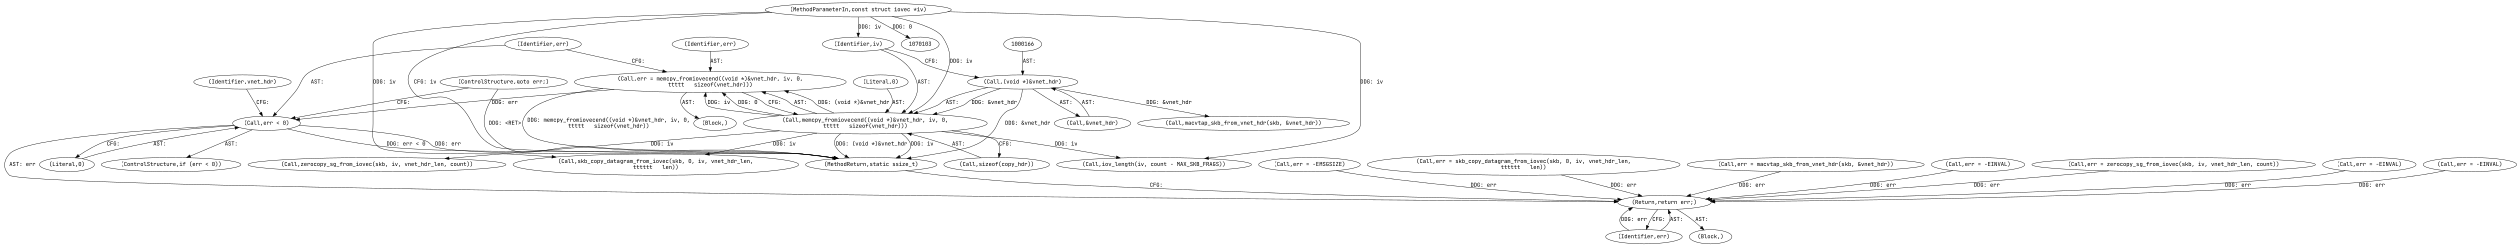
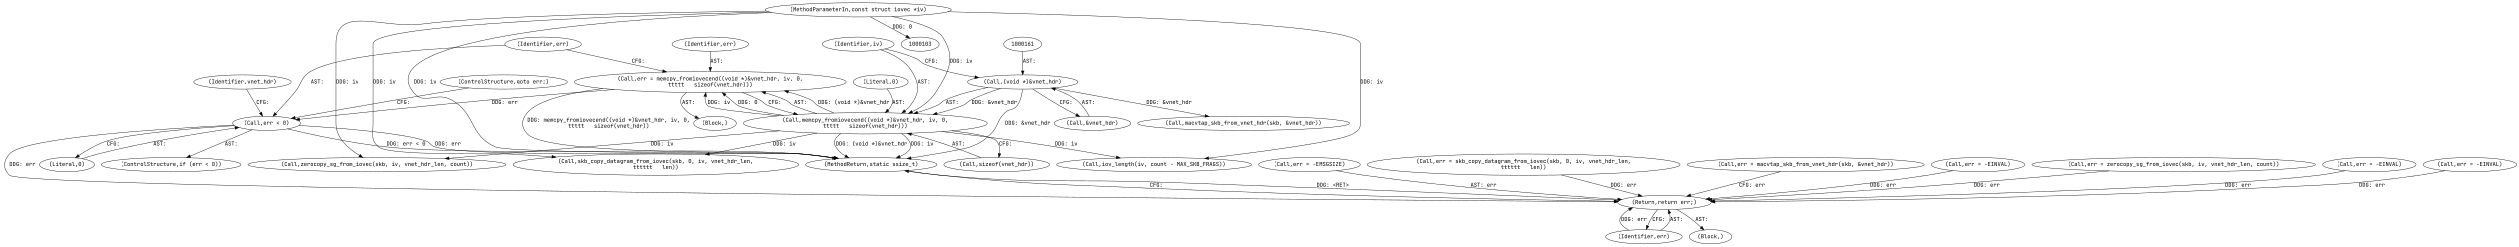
  digraph {
    fontname="JetBrains Mono"
    node [fontname="JetBrains Mono"]
    edge [fontname="JetBrains Mono"]
    n1 [label="(Call,err = memcpy_fromiovecend((void *)&vnet_hdr, iv, 0,\n\t\t\t\t\t   sizeof(vnet_hdr)))"]
    n2 [label="(Call,memcpy_fromiovecend((void *)&vnet_hdr, iv, 0,\n\t\t\t\t\t   sizeof(vnet_hdr)))"]
    n3 [label="(Call,err < 0)"]
    n4 [label="(Block,)"]
    n5 [label="(MethodReturn,static ssize_t)"]
    n6 [label="(Call,zerocopy_sg_from_iovec(skb, iv, vnet_hdr_len, count))"]
    n7 [label="(Call,skb_copy_datagram_from_iovec(skb, 0, iv, vnet_hdr_len,\n\t\t\t\t\t\t   len))"]
-   n8 [label="(Call,sizeof(copy_hdr))"]
+   n8 [label="(Call,sizeof(vnet_hdr))"]
    n9 [label="(Call,iov_length(iv, count - MAX_SKB_FRAGS))"]
    n10 [label="(Return,return err;)"]
    n11 [label="(Literal,0)"]
    n12 [label="(ControlStructure,if (err < 0))"]
    n13 [label="(Call,(void *)&vnet_hdr)"]
    n14 [label="(Call,&vnet_hdr)"]
    n15 [label="(Call,macvtap_skb_from_vnet_hdr(skb, &vnet_hdr))"]
    n16 [label="(MethodParameterIn,const struct iovec *iv)"]
-   1000103 [label=1070103]
+   1000103
    n18 [label="(Identifier,err)"]
    n19 [label="(Block,)"]
    n20 [label="(Call,err = -EMSGSIZE)"]
    n21 [label="(Literal,0)"]
    n22 [label="(Identifier,iv)"]
    n23 [label="(Call,err = skb_copy_datagram_from_iovec(skb, 0, iv, vnet_hdr_len,\n\t\t\t\t\t\t   len))"]
    n24 [label="(Identifier,vnet_hdr)"]
    n25 [label="(Call,err = macvtap_skb_from_vnet_hdr(skb, &vnet_hdr))"]
    n26 [label="(Identifier,err)"]
    n27 [label="(Identifier,err)"]
    n28 [label="(Call,err = -EINVAL)"]
    n29 [label="(ControlStructure,goto err;)"]
    n30 [label="(Call,err = zerocopy_sg_from_iovec(skb, iv, vnet_hdr_len, count))"]
    n31 [label="(Call,err = -EINVAL)"]
    n32 [label="(Call,err = -EINVAL)"]
-   1000161 [label=1000166]
+   1000161
    n1 -> n2 [label="CFG: "]
    n1 -> n3 [label="DDG: err"]
    n1 -> n4 [label="AST: "]
    n1 -> n5 [label="DDG: memcpy_fromiovecend((void *)&vnet_hdr, iv, 0,\n\t\t\t\t\t   sizeof(vnet_hdr))"]
    n2 -> n1 [label="AST: "]
    n2 -> n1 [label="DDG: (void *)&vnet_hdr"]
    n2 -> n1 [label="DDG: iv"]
    n2 -> n1 [label="DDG: 0"]
    n2 -> n5 [label="DDG: iv"]
    n2 -> n5 [label="DDG: (void *)&vnet_hdr"]
    n2 -> n6 [label="DDG: iv"]
    n2 -> n7 [label="DDG: iv"]
    n2 -> n8 [label="CFG: "]
    n2 -> n9 [label="DDG: iv"]
    n3 -> n5 [label="DDG: err < 0"]
    n3 -> n5 [label="DDG: err"]
-   n3 -> n10 [label="AST: err"]
+   n3 -> n10 [label="DDG: err"]
    n3 -> n11 [label="CFG: "]
    n3 -> n12 [label="AST: "]
    n5 -> n10 [label="CFG: "]
    n8 -> n2 [label="AST: "]
-   n29 -> n5 [label="DDG: <RET>"]
+   n10 -> n5 [label="DDG: <RET>"]
    n10 -> n18 [label="CFG: "]
    n10 -> n19 [label="AST: "]
    n11 -> n3 [label="AST: "]
    n13 -> n2 [label="AST: "]
    n13 -> n2 [label="DDG: &vnet_hdr"]
    n13 -> n5 [label="DDG: &vnet_hdr"]
-   n13 -> n14 [label="AST: "]
+   n13 -> n14 [label="CFG: "]
    n13 -> n15 [label="DDG: &vnet_hdr"]
    n14 -> n13 [label="AST: "]
    n16 -> n2 [label="DDG: iv"]
-   n16 -> n5 [label="CFG: iv"]
-   n16 -> n22 [label="DDG: iv"]
+   n16 -> n5 [label="DDG: iv"]
+   n16 -> n6 [label="DDG: iv"]
    n16 -> n7 [label="DDG: iv"]
    n16 -> n9 [label="DDG: iv"]
    n16 -> 1000103 [label="DDG: 0"]
    n18 -> n10 [label="AST: "]
    n18 -> n10 [label="DDG: err"]
-   n20 -> n10 [label="DDG: err"]
+   n20 -> n10 [label="AST: err"]
    n21 -> n2 [label="AST: "]
    n22 -> n2 [label="AST: "]
    n22 -> n13 [label="CFG: "]
    n23 -> n10 [label="DDG: err"]
    n24 -> n3 [label="CFG: "]
-   n25 -> n10 [label="DDG: err"]
+   n25 -> n10 [label="CFG: err"]
    n26 -> n1 [label="CFG: "]
    n26 -> n3 [label="AST: "]
    n27 -> n1 [label="AST: "]
    n28 -> n10 [label="DDG: err"]
    n29 -> n3 [label="CFG: "]
    n30 -> n10 [label="DDG: err"]
    n31 -> n10 [label="DDG: err"]
    n32 -> n10 [label="DDG: err"]
    1000161 -> n13 [label="AST: "]
  }
